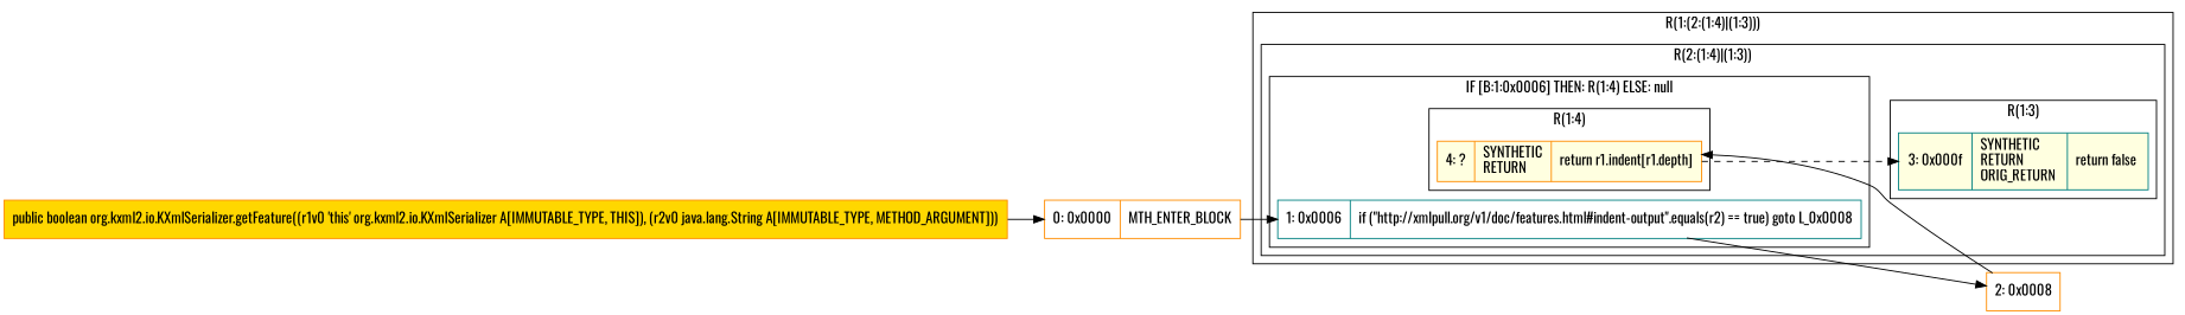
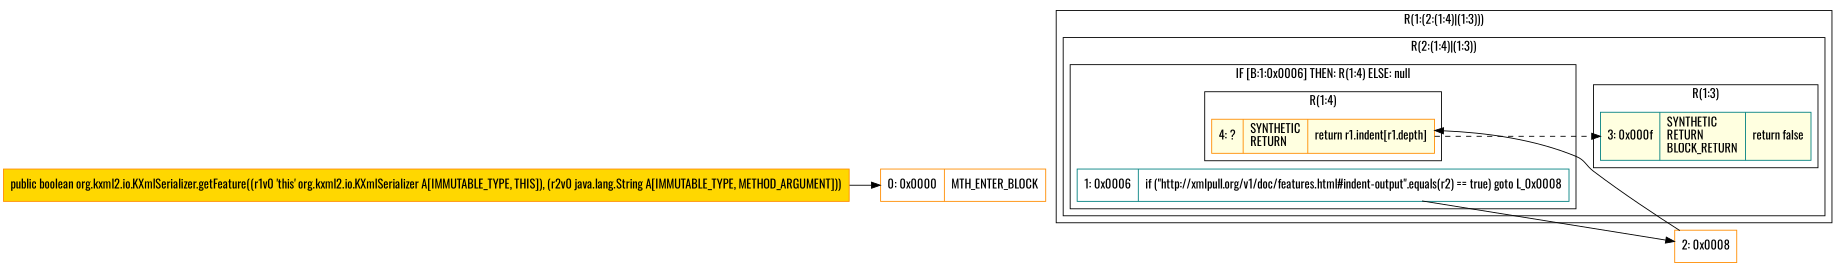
  digraph {
    fontname=Oswald
    rankdir=LR
    node [color=darkorange fillcolor=white fontname=Oswald shape=record style=filled]
    edge [fontname=Oswald]
    n1 [fillcolor=lightyellow label="{4\:\ ?|SYNTHETIC\lRETURN\l|return r1.indent[r1.depth]\l}"]
    n2 [color=teal label="{1\:\ 0x0006|if (\"http:\/\/xmlpull.org\/v1\/doc\/features.html#indent\-output\".equals(r2) == true) goto L_0x0008\l}"]
-   n3 [color=teal fillcolor=lightyellow label="{3\:\ 0x000f|SYNTHETIC\lRETURN\lORIG_RETURN\l|return false\l}"]
+   n3 [color=teal fillcolor=lightyellow label="{3\:\ 0x000f|SYNTHETIC\lRETURN\lBLOCK_RETURN\l|return false\l}"]
    n4 [label="{2\:\ 0x0008}"]
    n5 [label="{0\:\ 0x0000|MTH_ENTER_BLOCK\l}"]
    n6 [fillcolor=gold label="{public boolean org.kxml2.io.KXmlSerializer.getFeature((r1v0 'this' org.kxml2.io.KXmlSerializer A[IMMUTABLE_TYPE, THIS]), (r2v0 java.lang.String A[IMMUTABLE_TYPE, METHOD_ARGUMENT])) }"]
    subgraph cluster_1 {
      label="R(1:(2:(1:4)|(1:3)))"
      subgraph cluster_2 {
        label="R(2:(1:4)|(1:3))"
        subgraph cluster_3 {
          label="IF [B:1:0x0006] THEN: R(1:4) ELSE: null"
          n2
          subgraph cluster_4 {
            label="R(1:4)"
            n1
          }
        }
        subgraph cluster_5 {
          label="R(1:3)"
          n3
        }
      }
    }
    n1 -> n3 [style=dashed]
    n2 -> n4
    n4 -> n1
-   n5 -> n2
    n6 -> n5
  }
